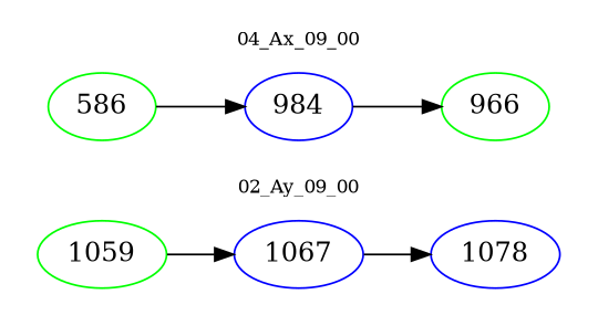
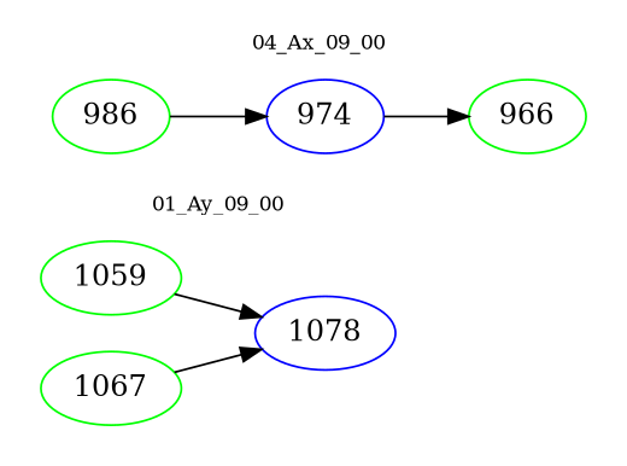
  digraph {
    rankdir=LR
    node [color=green]
    edge [color=black]
    n1 [label=1059]
-   n2 [color=blue label=1067]
+   n2 [label=1067]
    n3 [color=blue label=1078]
-   n4 [label=586]
-   n5 [color=blue label=984]
+   n4 [label=986]
+   n5 [color=blue label=974]
    n6 [label=966]
    subgraph cluster_1 {
      color=white
      fontsize=10
-     label="02_Ay_09_00"
+     label="01_Ay_09_00"
      n1
      n2
      n3
    }
    subgraph cluster_2 {
      color=white
      fontsize=10
      label="04_Ax_09_00"
      n4
      n5
      n6
    }
-   n1 -> n2
+   n1 -> n3
    n2 -> n3
    n4 -> n5
    n5 -> n6
  }
